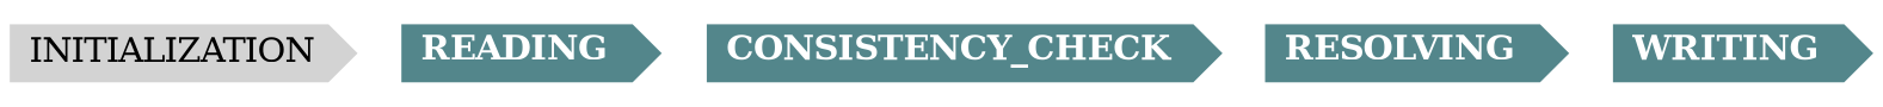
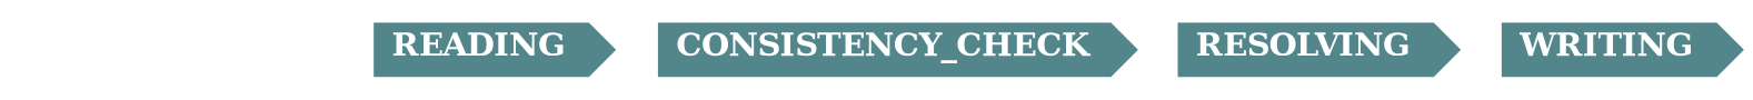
  digraph {
    node [color=none fillcolor=cadetblue4 shape=cds style=filled fontcolor=white]
-   n1 [fillcolor=lightgrey label="INITIALIZATION  " fontcolor=""]
    n2 [label=<<b>READING &#160;&#160;</b>>]
    n3 [label=<<b>CONSISTENCY_CHECK &#160;&#160;</b>>]
    n4 [label=<<b>RESOLVING &#160;&#160;</b>>]
    n5 [label=<<b>WRITING &#160;&#160;</b>>]
  }
